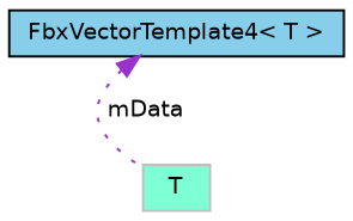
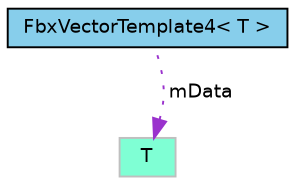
  digraph {
    node [fontname=Helvetica fontsize=10 shape=record style=filled]
    n1 [color=black fillcolor=skyblue fontcolor=black height=0.2 label="FbxVectorTemplate4\< T \>" width=0.4]
    n2 [color=grey75 fillcolor=aquamarine height=0.2 label=T width=0.4]
-   n1 -> n2 [color=darkorchid3 dir=back fontname=Helvetica fontsize=10 label=" mData" labelfontname=Helvetica labelfontsize=10 style=dotted]
+   n2 -> n1 [color=darkorchid3 dir=back fontname=Helvetica fontsize=10 label=" mData" labelfontname=Helvetica labelfontsize=10 style=dotted]
  }
